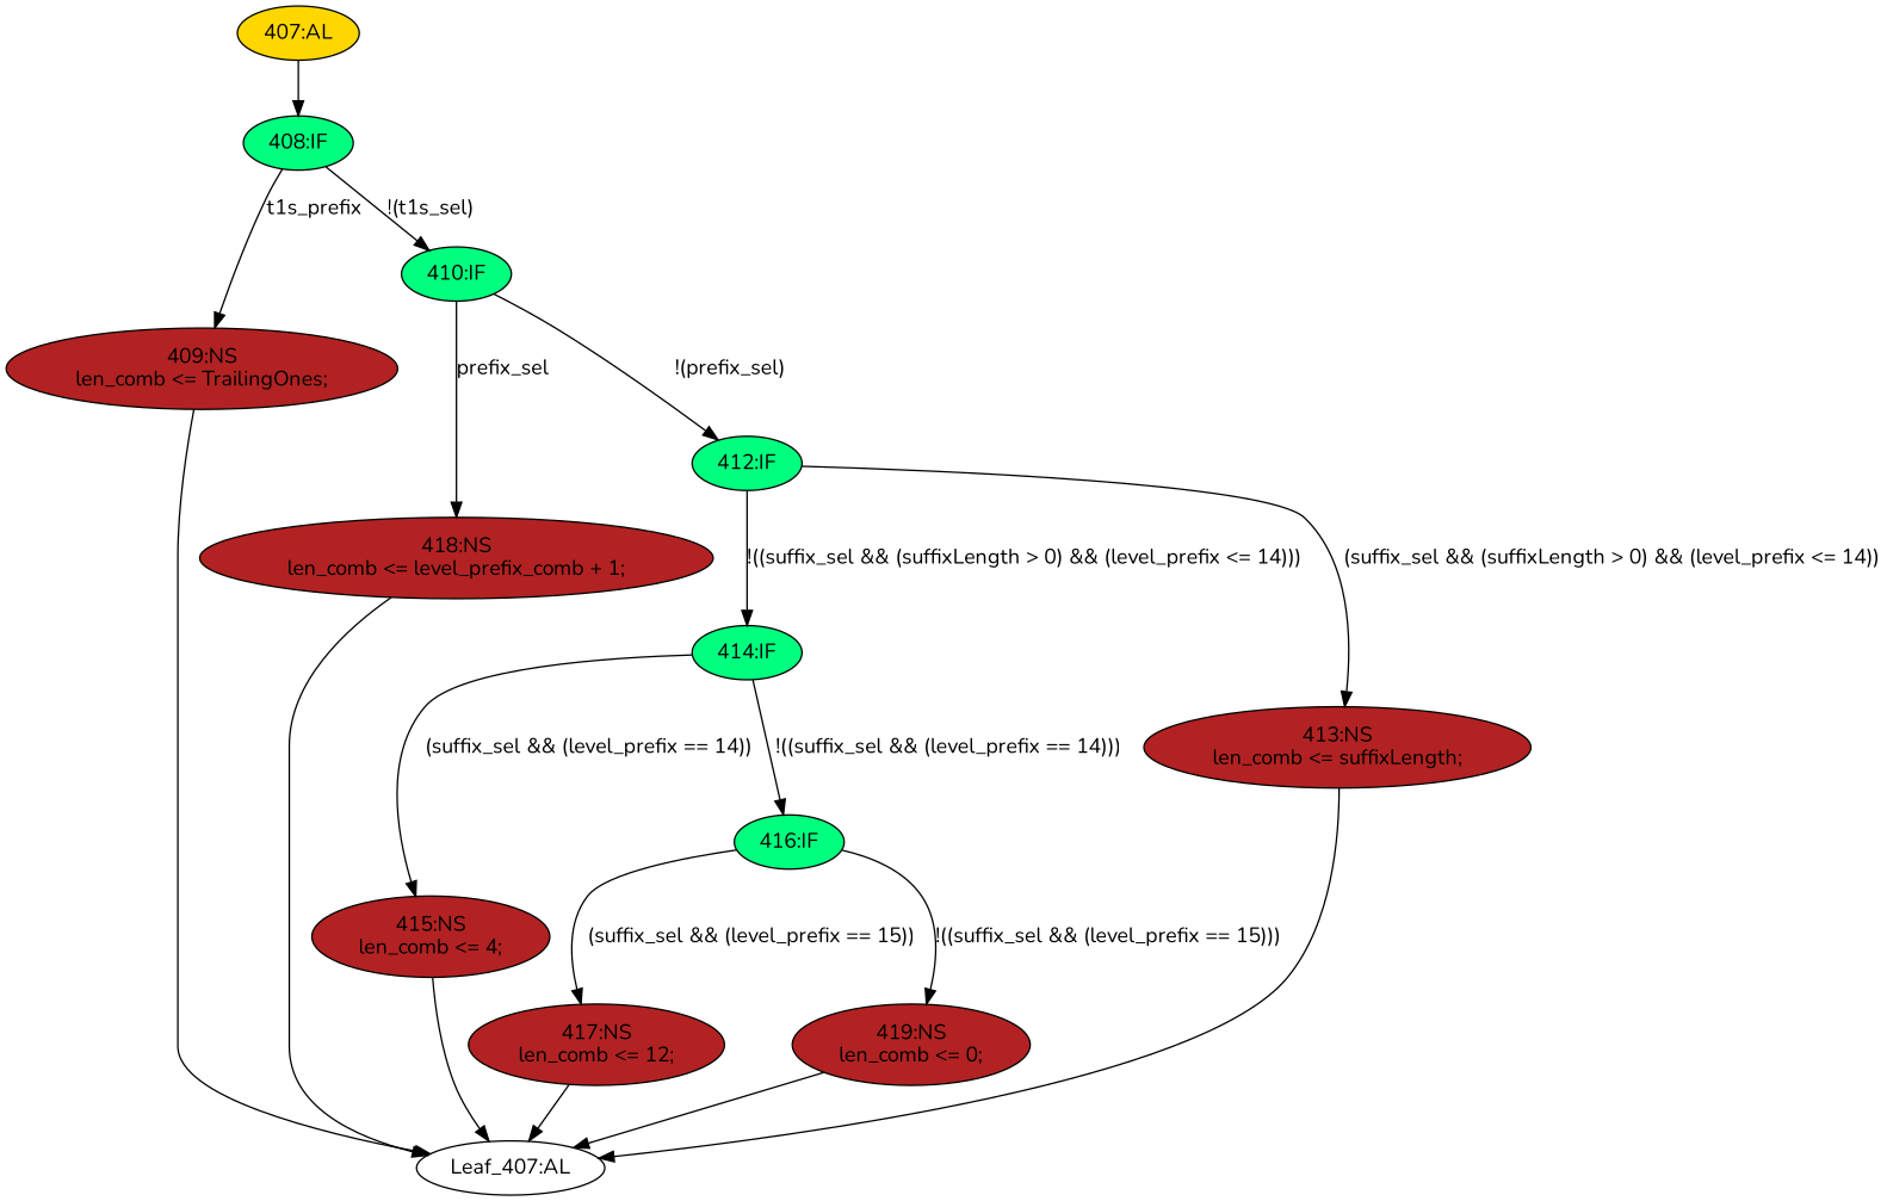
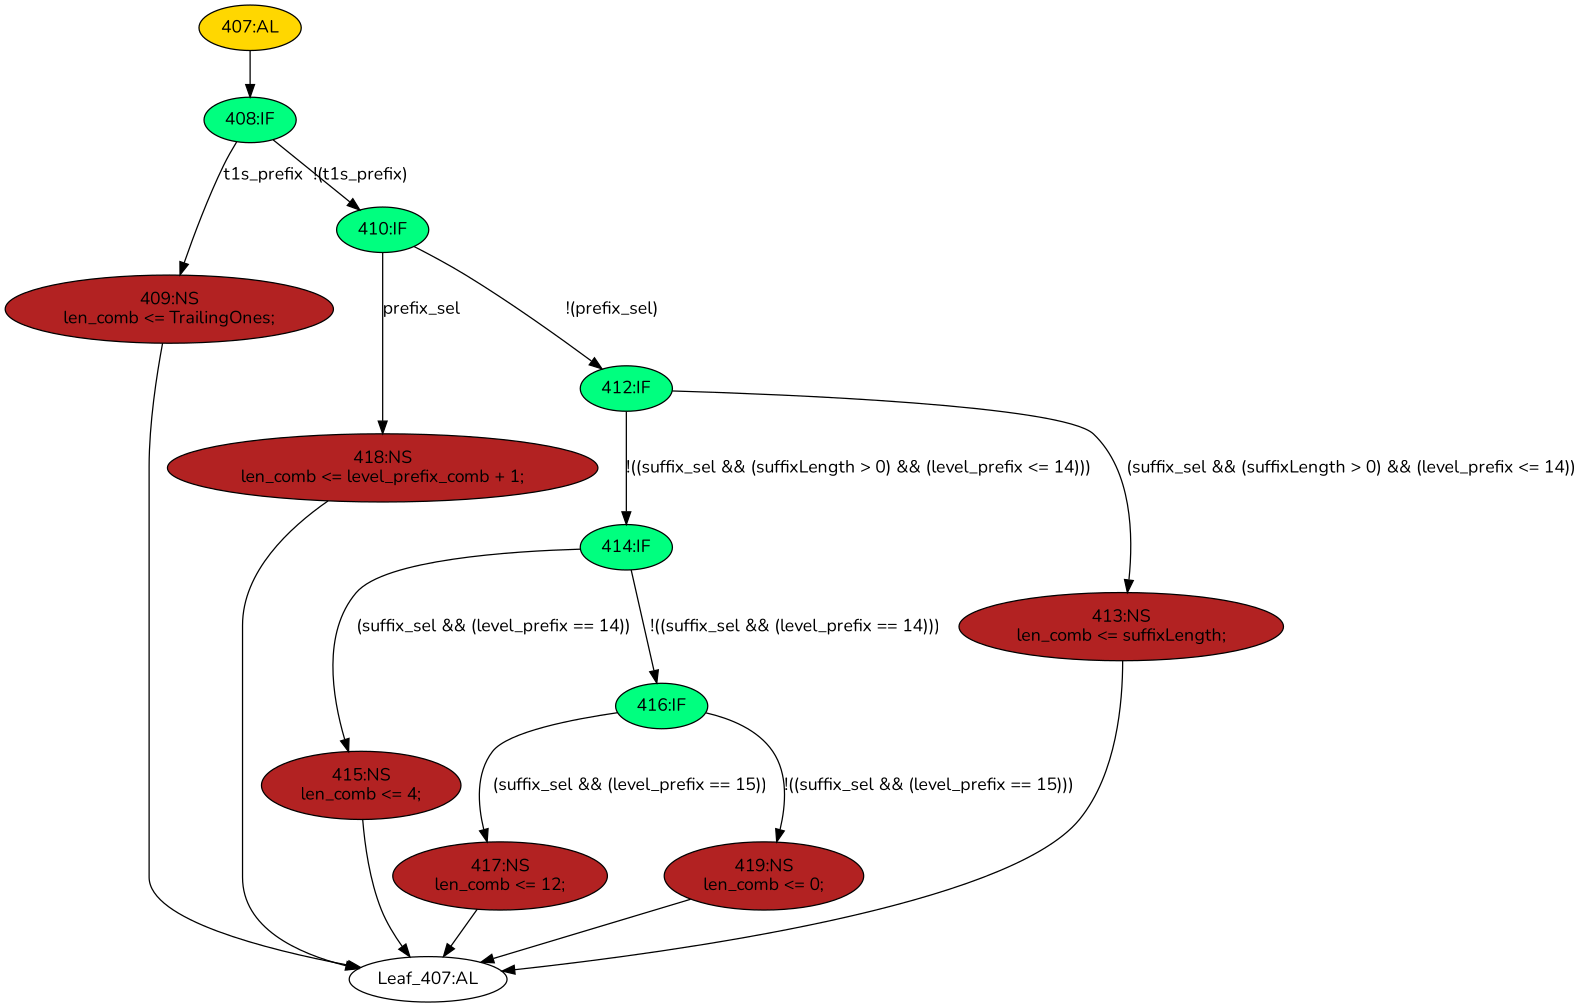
  strict digraph {
    fontname=Nunito
    node [fillcolor=firebrick fontname=Nunito statements="[]" style=filled typ=NonblockingSubstitution]
    edge [cond="[]" fontname=Nunito lineno=None]
    n1 [ast="<pyverilog.vparser.ast.IfStatement object at 0x7f418bae7410>" fillcolor=springgreen label="414:IF" typ=IfStatement]
    n2 [ast="<pyverilog.vparser.ast.NonblockingSubstitution object at 0x7f418bae7890>" label="415:NS\nlen_comb <= 4;" statements="[<pyverilog.vparser.ast.NonblockingSubstitution object at 0x7f418bae7890>]"]
    n3 [ast="<pyverilog.vparser.ast.IfStatement object at 0x7f418bae7450>" fillcolor=springgreen label="416:IF" typ=IfStatement]
    n4 [def_var="['len_comb']" label="Leaf_407:AL" fillcolor="" statements="" style="" typ=""]
    n5 [ast="<pyverilog.vparser.ast.NonblockingSubstitution object at 0x7f418bae75d0>" label="417:NS\nlen_comb <= 12;" statements="[<pyverilog.vparser.ast.NonblockingSubstitution object at 0x7f418bae75d0>]"]
    n6 [ast="<pyverilog.vparser.ast.NonblockingSubstitution object at 0x7f418bae7490>" label="419:NS\nlen_comb <= 0;" statements="[<pyverilog.vparser.ast.NonblockingSubstitution object at 0x7f418bae7490>]"]
    n7 [ast="<pyverilog.vparser.ast.NonblockingSubstitution object at 0x7f418bae7b50>" label="413:NS\nlen_comb <= suffixLength;" statements="[<pyverilog.vparser.ast.NonblockingSubstitution object at 0x7f418bae7b50>]"]
    n8 [ast="<pyverilog.vparser.ast.NonblockingSubstitution object at 0x7f418bae7cd0>" label="418:NS\nlen_comb <= level_prefix_comb + 1;" statements="[<pyverilog.vparser.ast.NonblockingSubstitution object at 0x7f418bae7cd0>]"]
    n9 [ast="<pyverilog.vparser.ast.IfStatement object at 0x7f418bae7ed0>" fillcolor=springgreen label="408:IF" typ=IfStatement]
    n10 [ast="<pyverilog.vparser.ast.NonblockingSubstitution object at 0x7f418baf52d0>" label="409:NS\nlen_comb <= TrailingOnes;" statements="[<pyverilog.vparser.ast.NonblockingSubstitution object at 0x7f418baf52d0>]"]
    n11 [ast="<pyverilog.vparser.ast.IfStatement object at 0x7f418bae7f10>" fillcolor=springgreen label="410:IF" typ=IfStatement]
    n12 [ast="<pyverilog.vparser.ast.IfStatement object at 0x7f418bae7f50>" fillcolor=springgreen label="412:IF" typ=IfStatement]
    n13 [ast="<pyverilog.vparser.ast.Always object at 0x7f418baf5490>" clk_sens=False fillcolor=gold label="407:AL" sens="['suffixLength', 'level_prefix_comb', 'TrailingOnes']" typ=Always use_var="['suffix_sel', 'prefix_sel', 't1s_sel', 'level_prefix_comb', 'suffixLength', 'level_prefix', 'TrailingOnes']"]
    n1 -> n2 [cond="['suffix_sel', 'level_prefix']" label="(suffix_sel && (level_prefix == 14))" lineno=414]
    n1 -> n3 [cond="['suffix_sel', 'level_prefix']" label="!((suffix_sel && (level_prefix == 14)))" lineno=414]
    n2 -> n4
    n3 -> n5 [cond="['suffix_sel', 'level_prefix']" label="(suffix_sel && (level_prefix == 15))" lineno=416]
    n3 -> n6 [cond="['suffix_sel', 'level_prefix']" label="!((suffix_sel && (level_prefix == 15)))" lineno=416]
    n5 -> n4
    n6 -> n4
    n7 -> n4
    n8 -> n4
    n9 -> n10 [cond="['t1s_sel']" label=t1s_prefix lineno=408]
-   n9 -> n11 [cond="['t1s_sel']" label="!(t1s_sel)" lineno=408]
+   n9 -> n11 [cond="['t1s_sel']" label="!(t1s_prefix)" lineno=408]
    n10 -> n4
    n11 -> n8 [cond="['prefix_sel']" label=prefix_sel lineno=410]
    n11 -> n12 [cond="['prefix_sel']" label="!(prefix_sel)" lineno=410]
    n12 -> n1 [cond="['suffix_sel', 'suffixLength', 'level_prefix']" label="!((suffix_sel && (suffixLength > 0) && (level_prefix <= 14)))" lineno=412]
    n12 -> n7 [cond="['suffix_sel', 'suffixLength', 'level_prefix']" label="(suffix_sel && (suffixLength > 0) && (level_prefix <= 14))" lineno=412]
    n13 -> n9
  }
